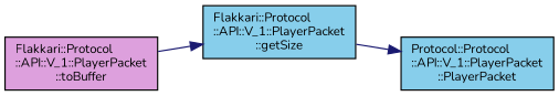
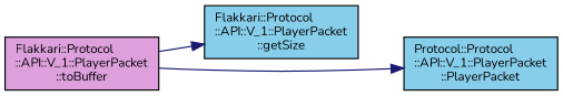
  digraph {
    fontname=Nunito
    rankdir=LR
    node [color=black fillcolor=skyblue fontname=Nunito fontsize=10 shape=record style=filled]
    edge [color=midnightblue fontname=Nunito fontsize=10 labelfontname=Helvetica labelfontsize=10 style=solid]
    n1 [fillcolor=plum fontcolor=black height=0.2 label="Flakkari::Protocol\l::API::V_1::PlayerPacket\l::toBuffer" width=0.4]
    n2 [height=0.2 label="Flakkari::Protocol\l::API::V_1::PlayerPacket\l::getSize" width=0.4]
    n3 [height=0.2 label="Protocol::Protocol\l::API::V_1::PlayerPacket\l::PlayerPacket" width=0.4]
    n1 -> n2
-   n2 -> n3
+   n1 -> n3
  }
